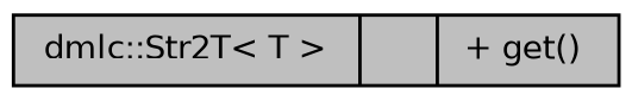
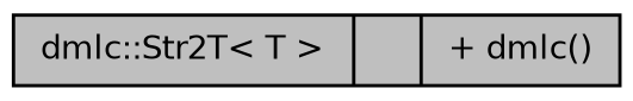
  digraph {
    rankdir=LR
-   n1 [color=black fillcolor=grey75 fontcolor=black fontname=Helvetica fontsize=10 height=0.2 label="{dmlc::Str2T\< T \>\n||+ get()\l}" shape=record style=filled width=0.4]
+   n1 [color=black fillcolor=grey75 fontcolor=black fontname=Helvetica fontsize=10 height=0.2 label="{dmlc::Str2T\< T \>\n||+ dmlc()\l}" shape=record style=filled width=0.4]
  }
